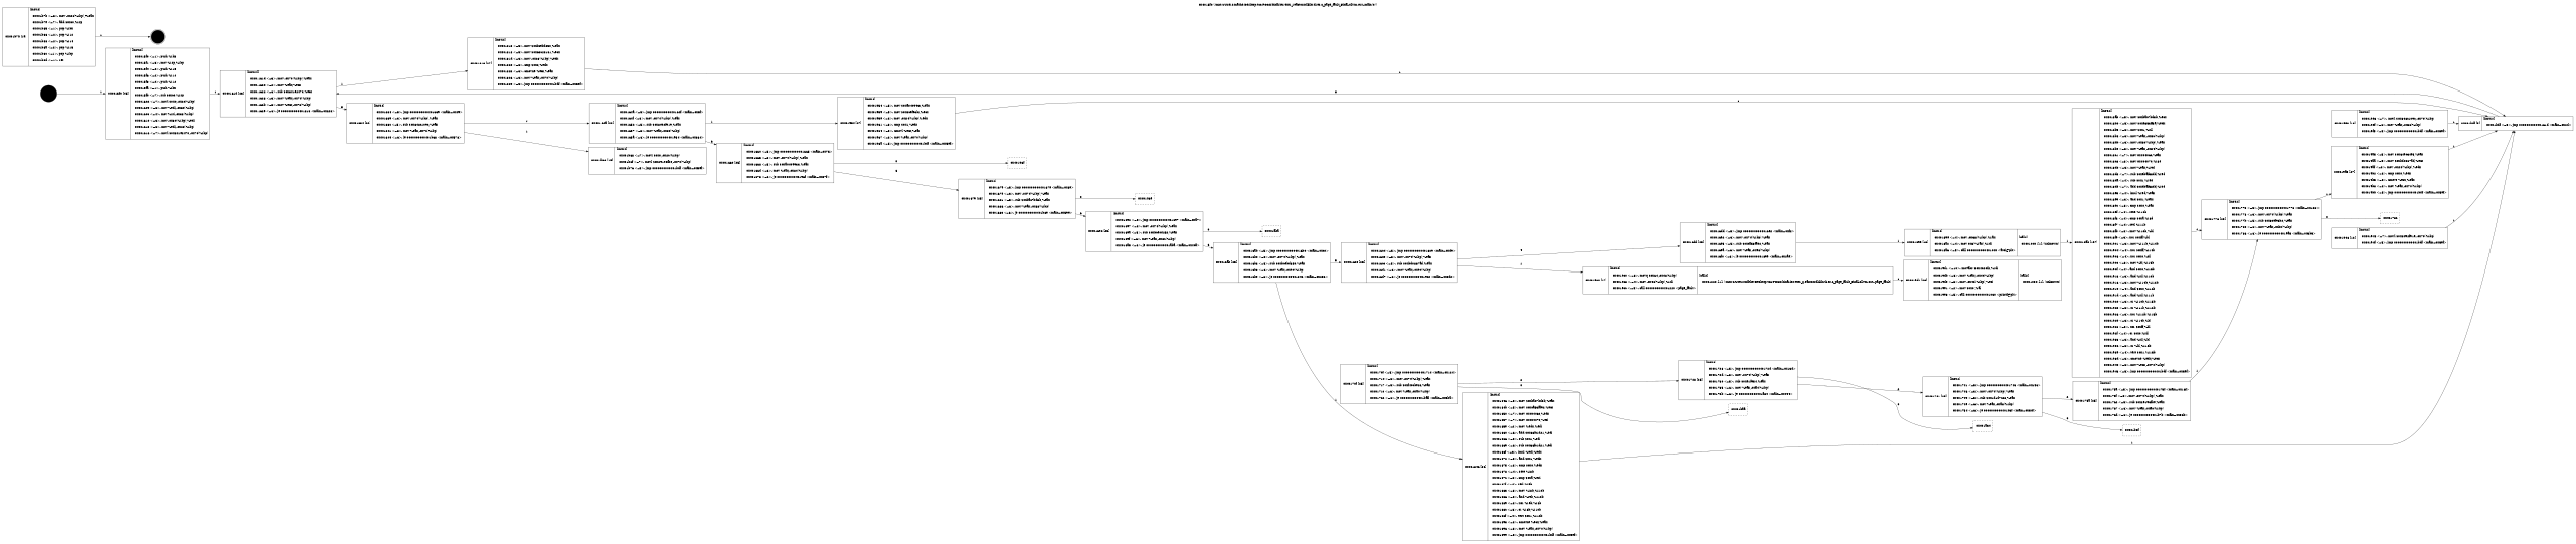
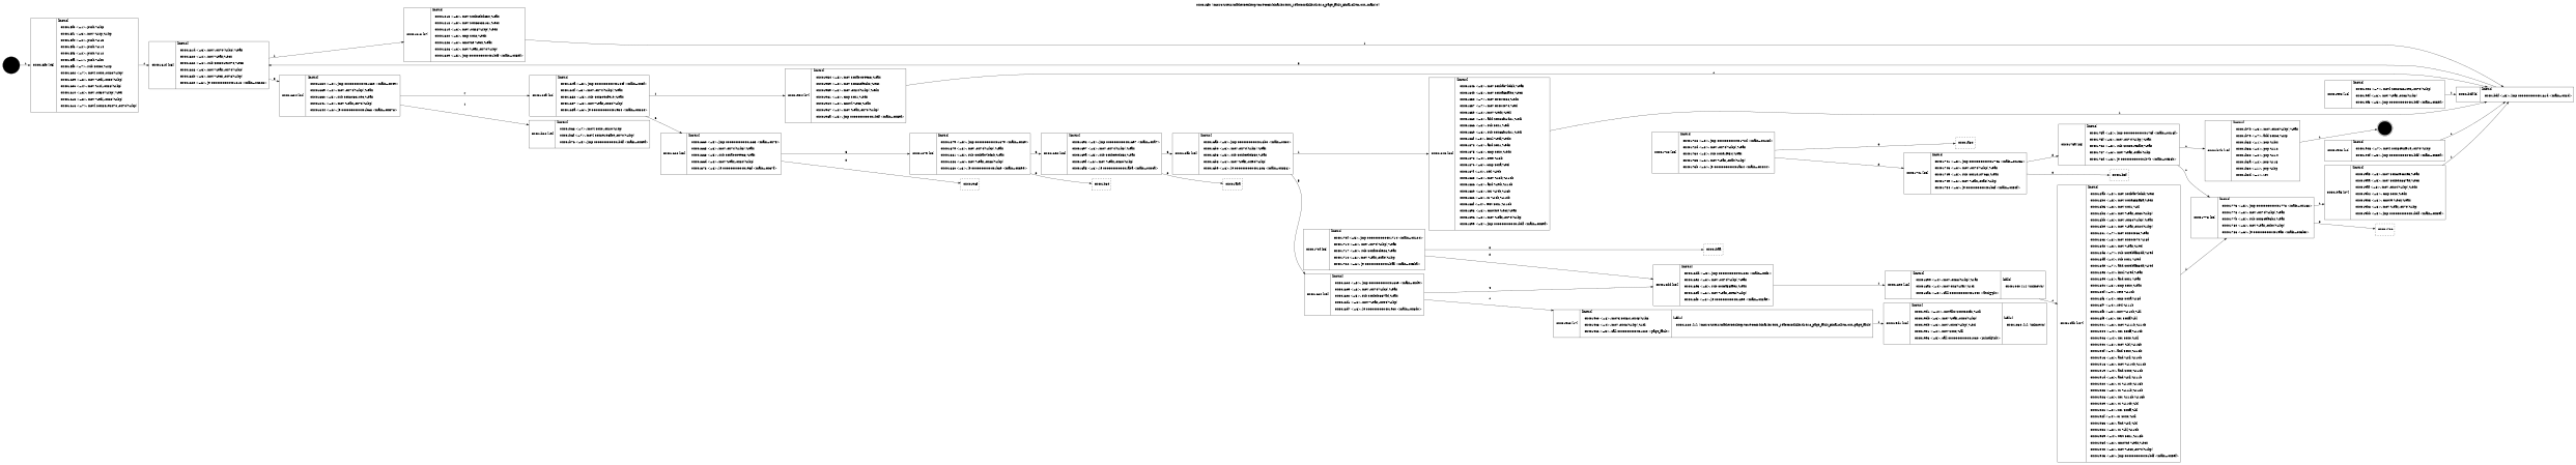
  digraph {
    label="0x4015f0 (/mnt/c/Users/mathe/Desktop/tcc/POCII/binaries/extr_reactossdklibrtlres.c_page_fault_Final-ollvm.out::main(0))"
    labelloc=t
    rankdir=LR
    node [shape=record]
    Entry [fillcolor=black height=0.3 shape=circle style=filled width=0.3]
    n2 [label="{\n     0x4015f0 [45]\l\n     | [instrs]\l\n     &nbsp;&nbsp;0x4015f0 \<+1\>: push %rbp\l\n     &nbsp;&nbsp;0x4015f1 \<+3\>: mov %rsp,%rbp\l\n     &nbsp;&nbsp;0x4015f4 \<+2\>: push %r15\l\n     &nbsp;&nbsp;0x4015f6 \<+2\>: push %r14\l\n     &nbsp;&nbsp;0x4015f8 \<+2\>: push %r12\l\n     &nbsp;&nbsp;0x4015fa \<+1\>: push %rbx\l\n     &nbsp;&nbsp;0x4015fb \<+7\>: sub $0xc0,%rsp\l\n     &nbsp;&nbsp;0x401602 \<+7\>: movl $0x0,-0x2c(%rbp)\l\n     &nbsp;&nbsp;0x401609 \<+3\>: mov %edi,-0x30(%rbp)\l\n     &nbsp;&nbsp;0x40160c \<+4\>: mov %rsi,-0x38(%rbp)\l\n     &nbsp;&nbsp;0x401610 \<+3\>: mov -0x30(%rbp),%edi\l\n     &nbsp;&nbsp;0x401613 \<+3\>: mov %edi,-0x28(%rbp)\l\n     &nbsp;&nbsp;0x401616 \<+7\>: movl $0x841e2470,-0x70(%rbp)\l\n  }"]
    n3 [label="{\n     0x40161d [23]\l\n     | [instrs]\l\n     &nbsp;&nbsp;0x40161d \<+3\>: mov -0x70(%rbp),%eax\l\n     &nbsp;&nbsp;0x401620 \<+2\>: mov %eax,%ecx\l\n     &nbsp;&nbsp;0x401622 \<+6\>: sub $0x841e2470,%ecx\l\n     &nbsp;&nbsp;0x401628 \<+3\>: mov %eax,-0x74(%rbp)\l\n     &nbsp;&nbsp;0x40162b \<+3\>: mov %ecx,-0x78(%rbp)\l\n     &nbsp;&nbsp;0x40162e \<+6\>: je 0000000000401813 \<main+0x223\>\l\n  }"]
    n4 [label="{\n     0x401813 [27]\l\n     | [instrs]\l\n     &nbsp;&nbsp;0x401813 \<+5\>: mov $0xbcebd850,%eax\l\n     &nbsp;&nbsp;0x401818 \<+5\>: mov $0x63c23131,%ecx\l\n     &nbsp;&nbsp;0x40181d \<+3\>: mov -0x28(%rbp),%edx\l\n     &nbsp;&nbsp;0x401820 \<+3\>: cmp $0x2,%edx\l\n     &nbsp;&nbsp;0x401823 \<+3\>: cmovne %ecx,%eax\l\n     &nbsp;&nbsp;0x401826 \<+3\>: mov %eax,-0x70(%rbp)\l\n     &nbsp;&nbsp;0x401829 \<+5\>: jmp 0000000000401bdf \<main+0x5ef\>\l\n  }"]
    n5 [label="{\n     0x401634 [22]\l\n     | [instrs]\l\n     &nbsp;&nbsp;0x401634 \<+5\>: jmp 0000000000401639 \<main+0x49\>\l\n     &nbsp;&nbsp;0x401639 \<+3\>: mov -0x74(%rbp),%eax\l\n     &nbsp;&nbsp;0x40163c \<+5\>: sub $0x848c109c,%eax\l\n     &nbsp;&nbsp;0x401641 \<+3\>: mov %eax,-0x7c(%rbp)\l\n     &nbsp;&nbsp;0x401644 \<+6\>: je 0000000000401b68 \<main+0x578\>\l\n  }"]
    n6 [label="{\n     0x401bdf [5]\l\n     | [instrs]\l\n     &nbsp;&nbsp;0x401bdf \<+5\>: jmp 000000000040161d \<main+0x2d\>\l\n  }"]
    n7 [label="{\n     0x401b68 [19]\l\n     | [instrs]\l\n     &nbsp;&nbsp;0x401b68 \<+7\>: movl $0x0,-0x2c(%rbp)\l\n     &nbsp;&nbsp;0x401b6f \<+7\>: movl $0x29193fbe,-0x70(%rbp)\l\n     &nbsp;&nbsp;0x401b76 \<+5\>: jmp 0000000000401bdf \<main+0x5ef\>\l\n  }"]
    n8 [label="{\n     0x40164a [22]\l\n     | [instrs]\l\n     &nbsp;&nbsp;0x40164a \<+5\>: jmp 000000000040164f \<main+0x5f\>\l\n     &nbsp;&nbsp;0x40164f \<+3\>: mov -0x74(%rbp),%eax\l\n     &nbsp;&nbsp;0x401652 \<+5\>: sub $0x8492f919,%eax\l\n     &nbsp;&nbsp;0x401657 \<+3\>: mov %eax,-0x80(%rbp)\l\n     &nbsp;&nbsp;0x40165a \<+6\>: je 0000000000401954 \<main+0x364\>\l\n  }"]
    n9 [label="{\n     0x401954 [27]\l\n     | [instrs]\l\n     &nbsp;&nbsp;0x401954 \<+5\>: mov $0xa0409933,%eax\l\n     &nbsp;&nbsp;0x401959 \<+5\>: mov $0x3cef93b2,%ecx\l\n     &nbsp;&nbsp;0x40195e \<+3\>: mov -0x24(%rbp),%edx\l\n     &nbsp;&nbsp;0x401961 \<+3\>: cmp $0x1,%edx\l\n     &nbsp;&nbsp;0x401964 \<+3\>: cmovl %ecx,%eax\l\n     &nbsp;&nbsp;0x401967 \<+3\>: mov %eax,-0x70(%rbp)\l\n     &nbsp;&nbsp;0x40196a \<+5\>: jmp 0000000000401bdf \<main+0x5ef\>\l\n  }"]
    n10 [label="{\n     0x401660 [25]\l\n     | [instrs]\l\n     &nbsp;&nbsp;0x401660 \<+5\>: jmp 0000000000401665 \<main+0x75\>\l\n     &nbsp;&nbsp;0x401665 \<+3\>: mov -0x74(%rbp),%eax\l\n     &nbsp;&nbsp;0x401668 \<+5\>: sub $0xa0409933,%eax\l\n     &nbsp;&nbsp;0x40166d \<+6\>: mov %eax,-0x84(%rbp)\l\n     &nbsp;&nbsp;0x401673 \<+6\>: je 000000000040196f \<main+0x37f\>\l\n  }"]
    Exit [fillcolor=black height=0.3 peripheries=2 shape=circle style=filled width=0.3]
    n12 [label="{\n     0x40196f\l\n  }" style=dashed]
    n13 [label="{\n     0x401679 [25]\l\n     | [instrs]\l\n     &nbsp;&nbsp;0x401679 \<+5\>: jmp 000000000040167e \<main+0x8e\>\l\n     &nbsp;&nbsp;0x40167e \<+3\>: mov -0x74(%rbp),%eax\l\n     &nbsp;&nbsp;0x401681 \<+5\>: sub $0xbac7bd3b,%eax\l\n     &nbsp;&nbsp;0x401686 \<+6\>: mov %eax,-0x88(%rbp)\l\n     &nbsp;&nbsp;0x40168c \<+6\>: je 0000000000401b8e \<main+0x59e\>\l\n  }"]
    n14 [label="{\n     0x4019e8 [18]\l\n     | [instrs]\l\n     &nbsp;&nbsp;0x4019e8 \<+7\>: movl $0x848c109c,-0x70(%rbp)\l\n     &nbsp;&nbsp;0x4019ef \<+6\>: mov %eax,-0xc8(%rbp)\l\n     &nbsp;&nbsp;0x4019f5 \<+5\>: jmp 0000000000401bdf \<main+0x5ef\>\l\n  }"]
    n15 [label="{\n     0x401b8e\l\n  }" style=dashed]
    n16 [label="{\n     0x401692 [25]\l\n     | [instrs]\l\n     &nbsp;&nbsp;0x401692 \<+5\>: jmp 0000000000401697 \<main+0xa7\>\l\n     &nbsp;&nbsp;0x401697 \<+3\>: mov -0x74(%rbp),%eax\l\n     &nbsp;&nbsp;0x40169a \<+5\>: sub $0xbce0d252,%eax\l\n     &nbsp;&nbsp;0x40169f \<+6\>: mov %eax,-0x8c(%rbp)\l\n     &nbsp;&nbsp;0x4016a5 \<+6\>: je 0000000000401aba \<main+0x4ca\>\l\n  }"]
    n17 [label="{\n     0x4019d1 [23]\l\n     | [instrs]\l\n     &nbsp;&nbsp;0x4019d1 \<+10\>: movabs $0x4020f2,%rdi\l\n     &nbsp;&nbsp;0x4019db \<+3\>: mov %eax,-0x4c(%rbp)\l\n     &nbsp;&nbsp;0x4019de \<+3\>: mov -0x4c(%rbp),%esi\l\n     &nbsp;&nbsp;0x4019e1 \<+2\>: mov $0x0,%al\l\n     &nbsp;&nbsp;0x4019e3 \<+5\>: call 0000000000401030 \<printf@plt\>\l\n     | [calls]\l\n     &nbsp;&nbsp;0x401030 \{1\} (unknown)\l\n  }"]
    n18 [label="{\n     0x401aba\l\n  }" style=dashed]
    n19 [label="{\n     0x4016ab [25]\l\n     | [instrs]\l\n     &nbsp;&nbsp;0x4016ab \<+5\>: jmp 00000000004016b0 \<main+0xc0\>\l\n     &nbsp;&nbsp;0x4016b0 \<+3\>: mov -0x74(%rbp),%eax\l\n     &nbsp;&nbsp;0x4016b3 \<+5\>: sub $0xbcebd850,%eax\l\n     &nbsp;&nbsp;0x4016b8 \<+6\>: mov %eax,-0x90(%rbp)\l\n     &nbsp;&nbsp;0x4016be \<+6\>: je 0000000000401846 \<main+0x256\>\l\n  }"]
    n20 [label="{\n     0x40178c\l\n  }" style=dashed]
    n21 [label="{\n     0x401846 [88]\l\n     | [instrs]\l\n     &nbsp;&nbsp;0x401846 \<+5\>: mov $0xbac7bd3b,%eax\l\n     &nbsp;&nbsp;0x40184b \<+5\>: mov $0xca53fa92,%ecx\l\n     &nbsp;&nbsp;0x401850 \<+7\>: mov 0x40406c,%edx\l\n     &nbsp;&nbsp;0x401857 \<+7\>: mov 0x404070,%esi\l\n     &nbsp;&nbsp;0x40185e \<+2\>: mov %edx,%edi\l\n     &nbsp;&nbsp;0x401860 \<+6\>: add $0x66fc1d21,%edi\l\n     &nbsp;&nbsp;0x401866 \<+3\>: sub $0x1,%edi\l\n     &nbsp;&nbsp;0x401869 \<+6\>: sub $0x66fc1d21,%edi\l\n     &nbsp;&nbsp;0x40186f \<+3\>: imul %edi,%edx\l\n     &nbsp;&nbsp;0x401872 \<+3\>: and $0x1,%edx\l\n     &nbsp;&nbsp;0x401875 \<+3\>: cmp $0x0,%edx\l\n     &nbsp;&nbsp;0x401878 \<+4\>: sete %r8b\l\n     &nbsp;&nbsp;0x40187c \<+3\>: cmp $0xa,%esi\l\n     &nbsp;&nbsp;0x40187f \<+4\>: setl %r9b\l\n     &nbsp;&nbsp;0x401883 \<+3\>: mov %r8b,%r10b\l\n     &nbsp;&nbsp;0x401886 \<+3\>: and %r9b,%r10b\l\n     &nbsp;&nbsp;0x401889 \<+3\>: xor %r9b,%r8b\l\n     &nbsp;&nbsp;0x40188c \<+3\>: or %r8b,%r10b\l\n     &nbsp;&nbsp;0x40188f \<+4\>: test $0x1,%r10b\l\n     &nbsp;&nbsp;0x401893 \<+3\>: cmovne %ecx,%eax\l\n     &nbsp;&nbsp;0x401896 \<+3\>: mov %eax,-0x70(%rbp)\l\n     &nbsp;&nbsp;0x401899 \<+5\>: jmp 0000000000401bdf \<main+0x5ef\>\l\n  }"]
    n22 [label="{\n     0x4016c4 [25]\l\n     | [instrs]\l\n     &nbsp;&nbsp;0x4016c4 \<+5\>: jmp 00000000004016c9 \<main+0xd9\>\l\n     &nbsp;&nbsp;0x4016c9 \<+3\>: mov -0x74(%rbp),%eax\l\n     &nbsp;&nbsp;0x4016cc \<+5\>: sub $0xbd0867ad,%eax\l\n     &nbsp;&nbsp;0x4016d1 \<+6\>: mov %eax,-0x94(%rbp)\l\n     &nbsp;&nbsp;0x4016d7 \<+6\>: je 00000000004019c0 \<main+0x3d0\>\l\n  }"]
    n23 [label="{\n     0x4019a5 [27]\l\n     | [instrs]\l\n     &nbsp;&nbsp;0x4019a5 \<+5\>: mov $0x649c34e5,%eax\l\n     &nbsp;&nbsp;0x4019aa \<+5\>: mov $0xbd0867ad,%ecx\l\n     &nbsp;&nbsp;0x4019af \<+3\>: mov -0x24(%rbp),%edx\l\n     &nbsp;&nbsp;0x4019b2 \<+3\>: cmp $0x0,%edx\l\n     &nbsp;&nbsp;0x4019b5 \<+3\>: cmove %ecx,%eax\l\n     &nbsp;&nbsp;0x4019b8 \<+3\>: mov %eax,-0x70(%rbp)\l\n     &nbsp;&nbsp;0x4019bb \<+5\>: jmp 0000000000401bdf \<main+0x5ef\>\l\n  }"]
    n24 [label="{\n     0x4019c0 [17]\l\n     | [instrs]\l\n     &nbsp;&nbsp;0x4019c0 \<+8\>: movq $0x64,-0x48(%rbp)\l\n     &nbsp;&nbsp;0x4019c8 \<+4\>: mov -0x48(%rbp),%rdi\l\n     &nbsp;&nbsp;0x4019cc \<+5\>: call 0000000000401220 \<page_fault\>\l\n     | [calls]\l\n     &nbsp;&nbsp;0x401220 \{1\} (/mnt/c/Users/mathe/Desktop/tcc/POCII/binaries/extr_reactossdklibrtlres.c_page_fault_Final-ollvm.out::page_fault)\l\n  }"]
    n25 [label="{\n     0x4016dd [25]\l\n     | [instrs]\l\n     &nbsp;&nbsp;0x4016dd \<+5\>: jmp 00000000004016e2 \<main+0xf2\>\l\n     &nbsp;&nbsp;0x4016e2 \<+3\>: mov -0x74(%rbp),%eax\l\n     &nbsp;&nbsp;0x4016e5 \<+5\>: sub $0xca53fa92,%eax\l\n     &nbsp;&nbsp;0x4016ea \<+6\>: mov %eax,-0x98(%rbp)\l\n     &nbsp;&nbsp;0x4016f0 \<+6\>: je 000000000040189e \<main+0x2ae\>\l\n  }"]
    n26 [label="{\n     0x401773 [25]\l\n     | [instrs]\l\n     &nbsp;&nbsp;0x401773 \<+5\>: jmp 0000000000401778 \<main+0x188\>\l\n     &nbsp;&nbsp;0x401778 \<+3\>: mov -0x74(%rbp),%eax\l\n     &nbsp;&nbsp;0x40177b \<+5\>: sub $0x3cef93b2,%eax\l\n     &nbsp;&nbsp;0x401780 \<+6\>: mov %eax,-0xb0(%rbp)\l\n     &nbsp;&nbsp;0x401786 \<+6\>: je 00000000004019a5 \<main+0x3b5\>\l\n  }"]
    n27 [label="{\n     0x40189e [13]\l\n     | [instrs]\l\n     &nbsp;&nbsp;0x40189e \<+4\>: mov -0x38(%rbp),%rax\l\n     &nbsp;&nbsp;0x4018a2 \<+4\>: mov 0x8(%rax),%rdi\l\n     &nbsp;&nbsp;0x4018a6 \<+5\>: call 0000000000401040 \<atoi@plt\>\l\n     | [calls]\l\n     &nbsp;&nbsp;0x401040 \{1\} (unknown)\l\n  }"]
    n28 [label="{\n     0x401b7b [19]\l\n     | [instrs]\l\n     &nbsp;&nbsp;0x401b7b \<+3\>: mov -0x2c(%rbp),%eax\l\n     &nbsp;&nbsp;0x401b7e \<+7\>: add $0xc0,%rsp\l\n     &nbsp;&nbsp;0x401b85 \<+1\>: pop %rbx\l\n     &nbsp;&nbsp;0x401b86 \<+2\>: pop %r12\l\n     &nbsp;&nbsp;0x401b88 \<+2\>: pop %r14\l\n     &nbsp;&nbsp;0x401b8a \<+2\>: pop %r15\l\n     &nbsp;&nbsp;0x401b8c \<+1\>: pop %rbp\l\n     &nbsp;&nbsp;0x401b8d \<+1\>: ret\l\n  }"]
    n29 [label="{\n     0x4018ab [157]\l\n     | [instrs]\l\n     &nbsp;&nbsp;0x4018ab \<+5\>: mov $0xbac7bd3b,%ecx\l\n     &nbsp;&nbsp;0x4018b0 \<+5\>: mov $0xe853ff3a,%edx\l\n     &nbsp;&nbsp;0x4018b5 \<+3\>: mov $0x1,%sil\l\n     &nbsp;&nbsp;0x4018b8 \<+3\>: mov %eax,-0x3c(%rbp)\l\n     &nbsp;&nbsp;0x4018bb \<+3\>: mov -0x3c(%rbp),%eax\l\n     &nbsp;&nbsp;0x4018be \<+3\>: mov %eax,-0x24(%rbp)\l\n     &nbsp;&nbsp;0x4018c1 \<+7\>: mov 0x40406c,%eax\l\n     &nbsp;&nbsp;0x4018c8 \<+8\>: mov 0x404070,%r8d\l\n     &nbsp;&nbsp;0x4018d0 \<+3\>: mov %eax,%r9d\l\n     &nbsp;&nbsp;0x4018d3 \<+7\>: sub $0x9baf38dd,%r9d\l\n     &nbsp;&nbsp;0x4018da \<+4\>: sub $0x1,%r9d\l\n     &nbsp;&nbsp;0x4018de \<+7\>: add $0x9baf38dd,%r9d\l\n     &nbsp;&nbsp;0x4018e5 \<+4\>: imul %r9d,%eax\l\n     &nbsp;&nbsp;0x4018e9 \<+3\>: and $0x1,%eax\l\n     &nbsp;&nbsp;0x4018ec \<+3\>: cmp $0x0,%eax\l\n     &nbsp;&nbsp;0x4018ef \<+4\>: sete %r10b\l\n     &nbsp;&nbsp;0x4018f3 \<+4\>: cmp $0xa,%r8d\l\n     &nbsp;&nbsp;0x4018f7 \<+4\>: setl %r11b\l\n     &nbsp;&nbsp;0x4018fb \<+3\>: mov %r10b,%bl\l\n     &nbsp;&nbsp;0x4018fe \<+3\>: xor $0xff,%bl\l\n     &nbsp;&nbsp;0x401901 \<+3\>: mov %r11b,%r14b\l\n     &nbsp;&nbsp;0x401904 \<+4\>: xor $0xff,%r14b\l\n     &nbsp;&nbsp;0x401908 \<+4\>: xor $0x0,%sil\l\n     &nbsp;&nbsp;0x40190c \<+3\>: mov %bl,%r15b\l\n     &nbsp;&nbsp;0x40190f \<+4\>: and $0x0,%r15b\l\n     &nbsp;&nbsp;0x401913 \<+3\>: and %sil,%r10b\l\n     &nbsp;&nbsp;0x401916 \<+3\>: mov %r14b,%r12b\l\n     &nbsp;&nbsp;0x401919 \<+4\>: and $0x0,%r12b\l\n     &nbsp;&nbsp;0x40191d \<+3\>: and %sil,%r11b\l\n     &nbsp;&nbsp;0x401920 \<+3\>: or %r10b,%r15b\l\n     &nbsp;&nbsp;0x401923 \<+3\>: or %r11b,%r12b\l\n     &nbsp;&nbsp;0x401926 \<+3\>: xor %r12b,%r15b\l\n     &nbsp;&nbsp;0x401929 \<+3\>: or %r14b,%bl\l\n     &nbsp;&nbsp;0x40192c \<+3\>: xor $0xff,%bl\l\n     &nbsp;&nbsp;0x40192f \<+4\>: or $0x0,%sil\l\n     &nbsp;&nbsp;0x401933 \<+3\>: and %sil,%bl\l\n     &nbsp;&nbsp;0x401936 \<+3\>: or %bl,%r15b\l\n     &nbsp;&nbsp;0x401939 \<+4\>: test $0x1,%r15b\l\n     &nbsp;&nbsp;0x40193d \<+3\>: cmovne %edx,%ecx\l\n     &nbsp;&nbsp;0x401940 \<+3\>: mov %ecx,-0x70(%rbp)\l\n     &nbsp;&nbsp;0x401943 \<+5\>: jmp 0000000000401bdf \<main+0x5ef\>\l\n  }"]
    n30 [label="{\n     0x40175a [25]\l\n     | [instrs]\l\n     &nbsp;&nbsp;0x40175a \<+5\>: jmp 000000000040175f \<main+0x16f\>\l\n     &nbsp;&nbsp;0x40175f \<+3\>: mov -0x74(%rbp),%eax\l\n     &nbsp;&nbsp;0x401762 \<+5\>: sub $0x29193fbe,%eax\l\n     &nbsp;&nbsp;0x401767 \<+6\>: mov %eax,-0xac(%rbp)\l\n     &nbsp;&nbsp;0x40176d \<+6\>: je 0000000000401b7b \<main+0x58b\>\l\n  }"]
    n31 [label="{\n     0x401948 [12]\l\n     | [instrs]\l\n     &nbsp;&nbsp;0x401948 \<+7\>: movl $0x8492f919,-0x70(%rbp)\l\n     &nbsp;&nbsp;0x40194f \<+5\>: jmp 0000000000401bdf \<main+0x5ef\>\l\n  }"]
    n32 [label="{\n     0x40170f [25]\l\n     | [instrs]\l\n     &nbsp;&nbsp;0x40170f \<+5\>: jmp 0000000000401714 \<main+0x124\>\l\n     &nbsp;&nbsp;0x401714 \<+3\>: mov -0x74(%rbp),%eax\l\n     &nbsp;&nbsp;0x401717 \<+5\>: sub $0xf40cbe26,%eax\l\n     &nbsp;&nbsp;0x40171c \<+6\>: mov %eax,-0xa0(%rbp)\l\n     &nbsp;&nbsp;0x401722 \<+6\>: je 0000000000401baa \<main+0x5ba\>\l\n  }"]
    n33 [label="{\n     0x401baa\l\n  }" style=dashed]
    n34 [label="{\n     0x401728 [25]\l\n     | [instrs]\l\n     &nbsp;&nbsp;0x401728 \<+5\>: jmp 000000000040172d \<main+0x13d\>\l\n     &nbsp;&nbsp;0x40172d \<+3\>: mov -0x74(%rbp),%eax\l\n     &nbsp;&nbsp;0x401730 \<+5\>: sub $0xe1f954,%eax\l\n     &nbsp;&nbsp;0x401735 \<+6\>: mov %eax,-0xa4(%rbp)\l\n     &nbsp;&nbsp;0x40173b \<+6\>: je 0000000000401a34 \<main+0x444\>\l\n  }"]
    n35 [label="{\n     0x401b3f\l\n  }" style=dashed]
    n36 [label="{\n     0x401741 [25]\l\n     | [instrs]\l\n     &nbsp;&nbsp;0x401741 \<+5\>: jmp 0000000000401746 \<main+0x156\>\l\n     &nbsp;&nbsp;0x401746 \<+3\>: mov -0x74(%rbp),%eax\l\n     &nbsp;&nbsp;0x401749 \<+5\>: sub $0x1d1d7c68,%eax\l\n     &nbsp;&nbsp;0x40174e \<+6\>: mov %eax,-0xa8(%rbp)\l\n     &nbsp;&nbsp;0x401754 \<+6\>: je 0000000000401b3f \<main+0x54f\>\l\n  }"]
    n37 [label="{\n     0x401a34\l\n  }" style=dashed]
    Entry -> n2 [label=" 1"]
    n2 -> n3 [label=" 1"]
    n3 -> n4 [label=" 1"]
    n3 -> n5 [label=" 8"]
    n4 -> n6 [label=" 1"]
    n5 -> n7 [label=" 1"]
    n5 -> n8 [label=" 7"]
    n6 -> n3 [label=" 8"]
    n8 -> n9 [label=" 1"]
    n8 -> n10 [label=" 6"]
    n9 -> n6 [label=" 1"]
    n10 -> n12 [label=" 0"]
    n10 -> n13 [label=" 6"]
    n13 -> n15 [label=" 0"]
    n13 -> n16 [label=" 6"]
    n14 -> n6 [label=" 1"]
    n16 -> n18 [label=" 0"]
    n16 -> n19 [label=" 6"]
    n19 -> n21 [label=" 1"]
    n19 -> n22 [label=" 5"]
    n21 -> n6 [label=" 1"]
    n22 -> n24 [label=" 1"]
    n22 -> n25 [label=" 4"]
    n23 -> n6 [label=" 1"]
    n24 -> n17 [label=" 1"]
    n25 -> n27 [label=" 1"]
    n26 -> n20 [label=" 0"]
    n26 -> n23 [label=" 1"]
    n27 -> n29 [label=" 1"]
    n28 -> Exit [label=" 1"]
    n29 -> n26 [label=" 1"]
    n30 -> n26 [label=" 1"]
+   n30 -> n28 [label=" 1"]
    n31 -> n6 [label=" 1"]
    n32 -> n33 [label=" 0"]
-   n32 -> n34 [label=" 2"]
+   n32 -> n25 [label=" 2"]
    n34 -> n36 [label=" 2"]
    n34 -> n37 [label=" 0"]
    n36 -> n30 [label=" 2"]
    n36 -> n35 [label=" 0"]
  }
